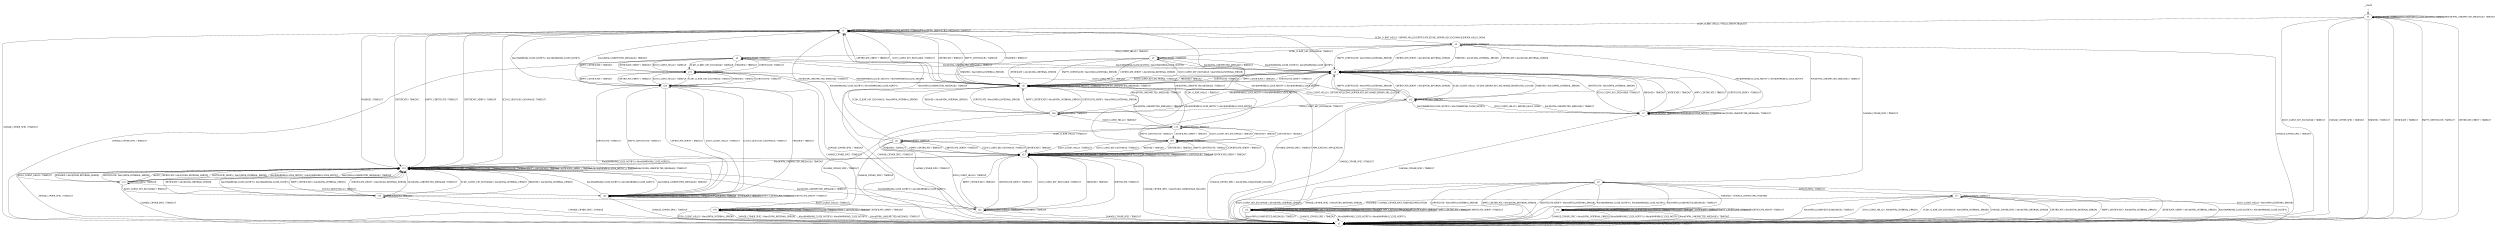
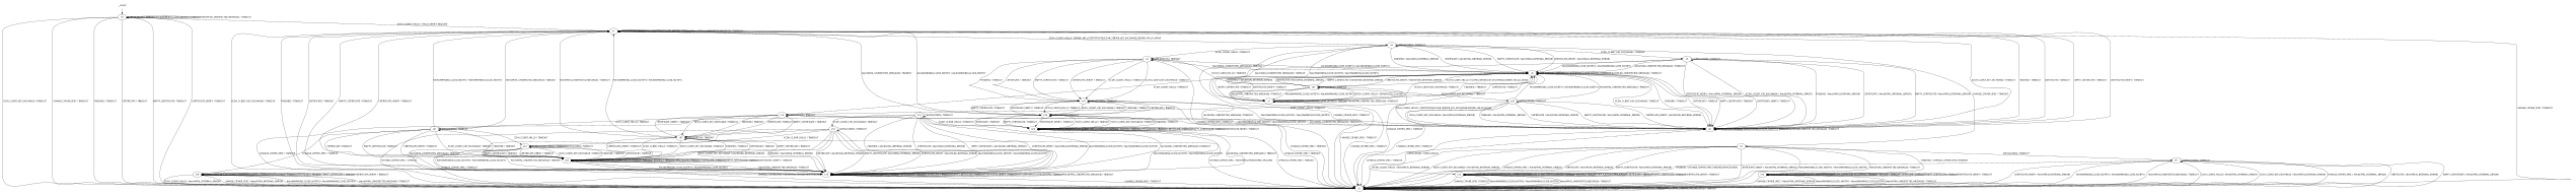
  digraph {
    fontname="Noto Sans"
    node [fontname="Noto Sans"]
    edge [fontname="Noto Sans"]
    n1 [label=s0]
    n2 [label=s1]
    n3 [label=s2]
    n4 [label=s3]
    n5 [label=s13]
    n6 [label=s4]
    n7 [label=s5]
    n8 [label=s6]
    n9 [label=s7]
    n10 [label=s9]
    n11 [label=s14]
    n12 [label=s19]
    n13 [label=s8]
    n14 [label=s15]
    n15 [label=s25]
    n16 [label=s24]
    n17 [label=s12]
    n18 [label=s10]
    n19 [label=s11]
    n20 [label=s87]
    n21 [label=s18]
    n22 [label=s21]
    n23 [label=s26]
    n24 [label=s16]
    n25 [label=s20]
    n26 [label=s22]
    n27 [label=s23]
    __start0 [shape=none]
    n1 -> n1 [label="APPLICATION / TIMEOUT"]
    n1 -> n1 [label="Alert(WARNING,CLOSE_NOTIFY) / TIMEOUT"]
    n1 -> n1 [label="Alert(FATAL,UNEXPECTED_MESSAGE) / TIMEOUT"]
    n1 -> n2 [label="ECDH_CLIENT_HELLO / HELLO_VERIFY_REQUEST"]
    n1 -> n3 [label="ECDH_CLIENT_KEY_EXCHANGE / TIMEOUT"]
    n1 -> n3 [label="CHANGE_CIPHER_SPEC / TIMEOUT"]
    n1 -> n3 [label="FINISHED / TIMEOUT"]
    n1 -> n3 [label="CERTIFICATE / TIMEOUT"]
    n1 -> n3 [label="EMPTY_CERTIFICATE / TIMEOUT"]
    n1 -> n3 [label="CERTIFICATE_VERIFY / TIMEOUT"]
    n2 -> n2 [label="APPLICATION / TIMEOUT"]
    n2 -> n2 [label="Alert(WARNING,CLOSE_NOTIFY) / TIMEOUT"]
    n2 -> n2 [label="Alert(FATAL,UNEXPECTED_MESSAGE) / TIMEOUT"]
    n2 -> n3 [label="CHANGE_CIPHER_SPEC / TIMEOUT"]
    n2 -> n4 [label="ECDH_CLIENT_HELLO / SERVER_HELLO,CERTIFICATE,ECDHE_SERVER_KEY_EXCHANGE,SERVER_HELLO_DONE"]
    n2 -> n5 [label="ECDH_CLIENT_KEY_EXCHANGE / TIMEOUT"]
    n2 -> n5 [label="FINISHED / TIMEOUT"]
    n2 -> n5 [label="CERTIFICATE / TIMEOUT"]
    n2 -> n5 [label="EMPTY_CERTIFICATE / TIMEOUT"]
    n2 -> n5 [label="CERTIFICATE_VERIFY / TIMEOUT"]
    n3 -> n3 [label="ECDH_CLIENT_HELLO / TIMEOUT"]
    n3 -> n3 [label="ECDH_CLIENT_KEY_EXCHANGE / TIMEOUT"]
    n3 -> n3 [label="CHANGE_CIPHER_SPEC / TIMEOUT"]
    n3 -> n3 [label="FINISHED / TIMEOUT"]
    n3 -> n3 [label="APPLICATION / TIMEOUT"]
    n3 -> n3 [label="CERTIFICATE / TIMEOUT"]
    n3 -> n3 [label="EMPTY_CERTIFICATE / TIMEOUT"]
    n3 -> n3 [label="CERTIFICATE_VERIFY / TIMEOUT"]
    n3 -> n3 [label="Alert(WARNING,CLOSE_NOTIFY) / TIMEOUT"]
    n3 -> n3 [label="Alert(FATAL,UNEXPECTED_MESSAGE) / TIMEOUT"]
    n4 -> n3 [label="CHANGE_CIPHER_SPEC / TIMEOUT"]
    n4 -> n4 [label="APPLICATION / TIMEOUT"]
    n4 -> n6 [label="ECDH_CLIENT_HELLO / TIMEOUT"]
    n4 -> n7 [label="ECDH_CLIENT_KEY_EXCHANGE / TIMEOUT"]
    n4 -> n8 [label="FINISHED / Alert(FATAL,INTERNAL_ERROR)"]
    n4 -> n8 [label="CERTIFICATE / Alert(FATAL,INTERNAL_ERROR)"]
    n4 -> n8 [label="EMPTY_CERTIFICATE / Alert(FATAL,INTERNAL_ERROR)"]
    n4 -> n8 [label="CERTIFICATE_VERIFY / Alert(FATAL,INTERNAL_ERROR)"]
    n4 -> n9 [label="Alert(WARNING,CLOSE_NOTIFY) / Alert(WARNING,CLOSE_NOTIFY)"]
    n4 -> n9 [label="Alert(FATAL,UNEXPECTED_MESSAGE) / TIMEOUT"]
    n4 -> n10 [label="CHANGE_CIPHER_SPEC / TIMEOUT"]
    n5 -> n3 [label="CHANGE_CIPHER_SPEC / TIMEOUT"]
    n5 -> n5 [label="ECDH_CLIENT_KEY_EXCHANGE / TIMEOUT"]
    n5 -> n5 [label="FINISHED / TIMEOUT"]
    n5 -> n5 [label="APPLICATION / TIMEOUT"]
    n5 -> n5 [label="CERTIFICATE / TIMEOUT"]
    n5 -> n5 [label="EMPTY_CERTIFICATE / TIMEOUT"]
    n5 -> n5 [label="CERTIFICATE_VERIFY / TIMEOUT"]
    n5 -> n5 [label="Alert(WARNING,CLOSE_NOTIFY) / TIMEOUT"]
    n5 -> n5 [label="Alert(FATAL,UNEXPECTED_MESSAGE) / TIMEOUT"]
-   n5 -> n11 [label="ECDH_CLIENT_HELLO / TIMEOUT"]
    n6 -> n3 [label="CHANGE_CIPHER_SPEC / TIMEOUT"]
    n6 -> n6 [label="APPLICATION / TIMEOUT"]
    n6 -> n8 [label="Alert(WARNING,CLOSE_NOTIFY) / Alert(WARNING,CLOSE_NOTIFY)"]
    n6 -> n8 [label="Alert(FATAL,UNEXPECTED_MESSAGE) / TIMEOUT"]
    n6 -> n12 [label="ECDH_CLIENT_HELLO / TIMEOUT"]
    n6 -> n12 [label="ECDH_CLIENT_KEY_EXCHANGE / TIMEOUT"]
    n6 -> n12 [label="FINISHED / TIMEOUT"]
    n6 -> n12 [label="CERTIFICATE / TIMEOUT"]
    n6 -> n12 [label="EMPTY_CERTIFICATE / TIMEOUT"]
    n6 -> n12 [label="CERTIFICATE_VERIFY / TIMEOUT"]
    n7 -> n7 [label="APPLICATION / TIMEOUT"]
    n7 -> n8 [label="Alert(WARNING,CLOSE_NOTIFY) / Alert(WARNING,CLOSE_NOTIFY)"]
    n7 -> n8 [label="Alert(FATAL,UNEXPECTED_MESSAGE) / TIMEOUT"]
    n7 -> n13 [label="ECDH_CLIENT_KEY_EXCHANGE / Alert(FATAL,INTERNAL_ERROR)"]
    n7 -> n13 [label="FINISHED / Alert(FATAL,INTERNAL_ERROR)"]
    n7 -> n13 [label="CERTIFICATE / Alert(FATAL,INTERNAL_ERROR)"]
    n7 -> n13 [label="EMPTY_CERTIFICATE / Alert(FATAL,INTERNAL_ERROR)"]
    n7 -> n13 [label="CERTIFICATE_VERIFY / Alert(FATAL,INTERNAL_ERROR)"]
    n7 -> n14 [label="ECDH_CLIENT_HELLO / TIMEOUT"]
    n8 -> n3 [label="CHANGE_CIPHER_SPEC / TIMEOUT"]
    n8 -> n8 [label="APPLICATION / TIMEOUT"]
    n8 -> n8 [label="Alert(WARNING,CLOSE_NOTIFY) / TIMEOUT"]
    n8 -> n8 [label="Alert(FATAL,UNEXPECTED_MESSAGE) / TIMEOUT"]
    n8 -> n13 [label="ECDH_CLIENT_KEY_EXCHANGE / TIMEOUT"]
    n8 -> n13 [label="FINISHED / TIMEOUT"]
    n8 -> n13 [label="CERTIFICATE / TIMEOUT"]
    n8 -> n13 [label="EMPTY_CERTIFICATE / TIMEOUT"]
    n8 -> n13 [label="CERTIFICATE_VERIFY / TIMEOUT"]
    n8 -> n15 [label="ECDH_CLIENT_HELLO / ECDHE_SERVER_KEY_EXCHANGE,SERVER_HELLO_DONE"]
    n9 -> n3 [label="CHANGE_CIPHER_SPEC / TIMEOUT"]
    n9 -> n8 [label="ECDH_CLIENT_KEY_EXCHANGE / TIMEOUT"]
    n9 -> n8 [label="FINISHED / TIMEOUT"]
    n9 -> n8 [label="CERTIFICATE / TIMEOUT"]
    n9 -> n8 [label="EMPTY_CERTIFICATE / TIMEOUT"]
    n9 -> n8 [label="CERTIFICATE_VERIFY / TIMEOUT"]
    n9 -> n9 [label="APPLICATION / TIMEOUT"]
    n9 -> n9 [label="Alert(WARNING,CLOSE_NOTIFY) / TIMEOUT"]
    n9 -> n9 [label="Alert(FATAL,UNEXPECTED_MESSAGE) / TIMEOUT"]
    n9 -> n15 [label="ECDH_CLIENT_HELLO / SERVER_HELLO_DONE"]
    n10 -> n3 [label="ECDH_CLIENT_HELLO / Alert(FATAL,INTERNAL_ERROR)"]
    n10 -> n3 [label="ECDH_CLIENT_KEY_EXCHANGE / Alert(FATAL,INTERNAL_ERROR)"]
    n10 -> n3 [label="CHANGE_CIPHER_SPEC / Alert(FATAL,INTERNAL_ERROR)"]
    n10 -> n3 [label="CERTIFICATE / Alert(FATAL,INTERNAL_ERROR)"]
    n10 -> n3 [label="EMPTY_CERTIFICATE / Alert(FATAL,INTERNAL_ERROR)"]
    n10 -> n3 [label="CERTIFICATE_VERIFY / Alert(FATAL,INTERNAL_ERROR)"]
    n10 -> n3 [label="Alert(WARNING,CLOSE_NOTIFY) / Alert(WARNING,CLOSE_NOTIFY)"]
    n10 -> n3 [label="Alert(FATAL,UNEXPECTED_MESSAGE) / TIMEOUT"]
    n10 -> n18 [label="FINISHED / CHANGE_CIPHER_SPEC,FINISHED"]
    n10 -> n19 [label="APPLICATION / TIMEOUT"]
    n11 -> n3 [label="CHANGE_CIPHER_SPEC / TIMEOUT"]
    n11 -> n5 [label="FINISHED / Alert(FATAL,INTERNAL_ERROR)"]
    n11 -> n5 [label="CERTIFICATE / Alert(FATAL,INTERNAL_ERROR)"]
    n11 -> n5 [label="EMPTY_CERTIFICATE / Alert(FATAL,INTERNAL_ERROR)"]
    n11 -> n5 [label="CERTIFICATE_VERIFY / Alert(FATAL,INTERNAL_ERROR)"]
    n11 -> n5 [label="Alert(WARNING,CLOSE_NOTIFY) / Alert(WARNING,CLOSE_NOTIFY)"]
    n11 -> n5 [label="Alert(FATAL,UNEXPECTED_MESSAGE) / TIMEOUT"]
    n11 -> n11 [label="APPLICATION / TIMEOUT"]
    n11 -> n24 [label="ECDH_CLIENT_KEY_EXCHANGE / TIMEOUT"]
    n11 -> n25 [label="ECDH_CLIENT_HELLO / TIMEOUT"]
    n12 -> n3 [label="CHANGE_CIPHER_SPEC / TIMEOUT"]
    n12 -> n12 [label="APPLICATION / TIMEOUT"]
    n12 -> n13 [label="Alert(WARNING,CLOSE_NOTIFY) / Alert(WARNING,CLOSE_NOTIFY)"]
    n12 -> n13 [label="Alert(FATAL,UNEXPECTED_MESSAGE) / TIMEOUT"]
    n12 -> n16 [label="ECDH_CLIENT_HELLO / TIMEOUT"]
    n12 -> n16 [label="ECDH_CLIENT_KEY_EXCHANGE / TIMEOUT"]
    n12 -> n16 [label="FINISHED / TIMEOUT"]
    n12 -> n16 [label="CERTIFICATE / TIMEOUT"]
    n12 -> n16 [label="EMPTY_CERTIFICATE / TIMEOUT"]
    n12 -> n16 [label="CERTIFICATE_VERIFY / TIMEOUT"]
    n13 -> n2 [label="ECDH_CLIENT_KEY_EXCHANGE / TIMEOUT"]
    n13 -> n2 [label="FINISHED / TIMEOUT"]
    n13 -> n2 [label="CERTIFICATE / TIMEOUT"]
    n13 -> n2 [label="EMPTY_CERTIFICATE / TIMEOUT"]
    n13 -> n2 [label="CERTIFICATE_VERIFY / TIMEOUT"]
    n13 -> n3 [label="CHANGE_CIPHER_SPEC / TIMEOUT"]
    n13 -> n13 [label="APPLICATION / TIMEOUT"]
    n13 -> n13 [label="Alert(WARNING,CLOSE_NOTIFY) / TIMEOUT"]
    n13 -> n13 [label="Alert(FATAL,UNEXPECTED_MESSAGE) / TIMEOUT"]
-   n13 -> n15 [label="ECDH_CLIENT_HELLO / CERTIFICATE,ECDHE_SERVER_KEY_EXCHANGE,SERVER_HELLO_DONE"]
+   n15 -> n13 [label="ECDH_CLIENT_HELLO / CERTIFICATE,ECDHE_SERVER_KEY_EXCHANGE,SERVER_HELLO_DONE"]
    n13 -> n17 [label="APPLICATION / APPLICATION"]
    n14 -> n13 [label="Alert(WARNING,CLOSE_NOTIFY) / Alert(WARNING,CLOSE_NOTIFY)"]
    n14 -> n13 [label="Alert(FATAL,UNEXPECTED_MESSAGE) / TIMEOUT"]
    n14 -> n14 [label="APPLICATION / TIMEOUT"]
    n14 -> n20 [label="ECDH_CLIENT_KEY_EXCHANGE / TIMEOUT"]
    n14 -> n20 [label="FINISHED / TIMEOUT"]
    n14 -> n20 [label="CERTIFICATE / TIMEOUT"]
    n14 -> n20 [label="EMPTY_CERTIFICATE / TIMEOUT"]
    n14 -> n20 [label="CERTIFICATE_VERIFY / TIMEOUT"]
-   n14 -> n21 [label="CHANGE_CIPHER_SPEC / TIMEOUT"]
    n14 -> n22 [label="ECDH_CLIENT_HELLO / TIMEOUT"]
    n15 -> n3 [label="CHANGE_CIPHER_SPEC / TIMEOUT"]
    n15 -> n6 [label="ECDH_CLIENT_HELLO / TIMEOUT"]
    n15 -> n8 [label="FINISHED / Alert(FATAL,INTERNAL_ERROR)"]
    n15 -> n8 [label="CERTIFICATE / Alert(FATAL,INTERNAL_ERROR)"]
    n15 -> n8 [label="EMPTY_CERTIFICATE / Alert(FATAL,INTERNAL_ERROR)"]
    n15 -> n8 [label="CERTIFICATE_VERIFY / Alert(FATAL,INTERNAL_ERROR)"]
    n15 -> n9 [label="Alert(WARNING,CLOSE_NOTIFY) / Alert(WARNING,CLOSE_NOTIFY)"]
    n15 -> n9 [label="Alert(FATAL,UNEXPECTED_MESSAGE) / TIMEOUT"]
    n15 -> n15 [label="APPLICATION / TIMEOUT"]
    n15 -> n23 [label="ECDH_CLIENT_KEY_EXCHANGE / TIMEOUT"]
    n16 -> n2 [label="Alert(WARNING,CLOSE_NOTIFY) / Alert(WARNING,CLOSE_NOTIFY)"]
    n16 -> n2 [label="Alert(FATAL,UNEXPECTED_MESSAGE) / TIMEOUT"]
    n16 -> n3 [label="CHANGE_CIPHER_SPEC / TIMEOUT"]
    n16 -> n16 [label="APPLICATION / TIMEOUT"]
    n16 -> n25 [label="ECDH_CLIENT_HELLO / TIMEOUT"]
    n16 -> n25 [label="ECDH_CLIENT_KEY_EXCHANGE / TIMEOUT"]
    n16 -> n25 [label="FINISHED / TIMEOUT"]
    n16 -> n25 [label="CERTIFICATE / TIMEOUT"]
    n16 -> n25 [label="EMPTY_CERTIFICATE / TIMEOUT"]
    n16 -> n25 [label="CERTIFICATE_VERIFY / TIMEOUT"]
    n17 -> n3 [label="CHANGE_CIPHER_SPEC / TIMEOUT"]
    n17 -> n3 [label="Alert(WARNING,CLOSE_NOTIFY) / Alert(WARNING,CLOSE_NOTIFY)"]
    n17 -> n3 [label="Alert(FATAL,UNEXPECTED_MESSAGE) / TIMEOUT"]
    n17 -> n17 [label="ECDH_CLIENT_HELLO / Alert(WARNING,NO_RENEGOTIATION)"]
    n17 -> n17 [label="ECDH_CLIENT_KEY_EXCHANGE / TIMEOUT"]
    n17 -> n17 [label="FINISHED / TIMEOUT"]
    n17 -> n17 [label="APPLICATION / APPLICATION"]
    n17 -> n17 [label="CERTIFICATE / TIMEOUT"]
    n17 -> n17 [label="EMPTY_CERTIFICATE / TIMEOUT"]
    n17 -> n17 [label="CERTIFICATE_VERIFY / TIMEOUT"]
    n18 -> n3 [label="CHANGE_CIPHER_SPEC / Alert(FATAL,INTERNAL_ERROR)"]
    n18 -> n3 [label="Alert(WARNING,CLOSE_NOTIFY) / Alert(WARNING,CLOSE_NOTIFY)"]
    n18 -> n3 [label="Alert(FATAL,UNEXPECTED_MESSAGE) / TIMEOUT"]
    n18 -> n18 [label="ECDH_CLIENT_HELLO / Alert(WARNING,NO_RENEGOTIATION)"]
    n18 -> n18 [label="ECDH_CLIENT_KEY_EXCHANGE / TIMEOUT"]
    n18 -> n18 [label="FINISHED / TIMEOUT"]
    n18 -> n18 [label="CERTIFICATE / TIMEOUT"]
    n18 -> n18 [label="EMPTY_CERTIFICATE / TIMEOUT"]
    n18 -> n18 [label="CERTIFICATE_VERIFY / TIMEOUT"]
    n19 -> n3 [label="ECDH_CLIENT_HELLO / Alert(FATAL,INTERNAL_ERROR)"]
    n19 -> n3 [label="ECDH_CLIENT_KEY_EXCHANGE / Alert(FATAL,INTERNAL_ERROR)"]
    n19 -> n3 [label="CHANGE_CIPHER_SPEC / Alert(FATAL,INTERNAL_ERROR)"]
    n19 -> n3 [label="CERTIFICATE / Alert(FATAL,INTERNAL_ERROR)"]
    n19 -> n3 [label="EMPTY_CERTIFICATE / Alert(FATAL,INTERNAL_ERROR)"]
    n19 -> n3 [label="CERTIFICATE_VERIFY / Alert(FATAL,INTERNAL_ERROR)"]
    n19 -> n3 [label="Alert(WARNING,CLOSE_NOTIFY) / Alert(WARNING,CLOSE_NOTIFY)"]
    n19 -> n3 [label="Alert(FATAL,UNEXPECTED_MESSAGE) / TIMEOUT"]
    n19 -> n17 [label="FINISHED / CHANGE_CIPHER_SPEC,FINISHED,APPLICATION"]
    n19 -> n19 [label="APPLICATION / TIMEOUT"]
    n20 -> n2 [label="Alert(WARNING,CLOSE_NOTIFY) / Alert(WARNING,CLOSE_NOTIFY)"]
    n20 -> n2 [label="Alert(FATAL,UNEXPECTED_MESSAGE) / TIMEOUT"]
    n20 -> n3 [label="CHANGE_CIPHER_SPEC / Alert(FATAL,HANDSHAKE_FAILURE)"]
    n20 -> n20 [label="APPLICATION / TIMEOUT"]
    n20 -> n27 [label="ECDH_CLIENT_HELLO / TIMEOUT"]
    n20 -> n27 [label="ECDH_CLIENT_KEY_EXCHANGE / TIMEOUT"]
    n20 -> n27 [label="FINISHED / TIMEOUT"]
    n20 -> n27 [label="CERTIFICATE / TIMEOUT"]
    n20 -> n27 [label="EMPTY_CERTIFICATE / TIMEOUT"]
    n20 -> n27 [label="CERTIFICATE_VERIFY / TIMEOUT"]
    n21 -> n3 [label="ECDH_CLIENT_HELLO / Alert(FATAL,INTERNAL_ERROR)"]
    n21 -> n3 [label="CHANGE_CIPHER_SPEC / Alert(FATAL,INTERNAL_ERROR)"]
    n21 -> n3 [label="Alert(WARNING,CLOSE_NOTIFY) / Alert(WARNING,CLOSE_NOTIFY)"]
    n21 -> n3 [label="Alert(FATAL,UNEXPECTED_MESSAGE) / TIMEOUT"]
    n21 -> n21 [label="ECDH_CLIENT_KEY_EXCHANGE / TIMEOUT"]
    n21 -> n21 [label="FINISHED / TIMEOUT"]
    n21 -> n21 [label="APPLICATION / TIMEOUT"]
    n21 -> n21 [label="CERTIFICATE / TIMEOUT"]
    n21 -> n21 [label="EMPTY_CERTIFICATE / TIMEOUT"]
    n21 -> n21 [label="CERTIFICATE_VERIFY / TIMEOUT"]
    n22 -> n2 [label="Alert(WARNING,CLOSE_NOTIFY) / Alert(WARNING,CLOSE_NOTIFY)"]
    n22 -> n2 [label="Alert(FATAL,UNEXPECTED_MESSAGE) / TIMEOUT"]
    n22 -> n21 [label="CHANGE_CIPHER_SPEC / TIMEOUT"]
    n22 -> n22 [label="APPLICATION / TIMEOUT"]
    n22 -> n26 [label="ECDH_CLIENT_HELLO / TIMEOUT"]
    n22 -> n27 [label="ECDH_CLIENT_KEY_EXCHANGE / TIMEOUT"]
    n22 -> n27 [label="FINISHED / TIMEOUT"]
    n22 -> n27 [label="CERTIFICATE / TIMEOUT"]
    n22 -> n27 [label="EMPTY_CERTIFICATE / TIMEOUT"]
    n22 -> n27 [label="CERTIFICATE_VERIFY / TIMEOUT"]
    n23 -> n3 [label="CHANGE_CIPHER_SPEC / TIMEOUT"]
    n23 -> n8 [label="Alert(WARNING,CLOSE_NOTIFY) / Alert(WARNING,CLOSE_NOTIFY)"]
    n23 -> n8 [label="Alert(FATAL,UNEXPECTED_MESSAGE) / TIMEOUT"]
    n23 -> n13 [label="ECDH_CLIENT_KEY_EXCHANGE / Alert(FATAL,INTERNAL_ERROR)"]
    n23 -> n13 [label="FINISHED / Alert(FATAL,INTERNAL_ERROR)"]
    n23 -> n13 [label="CERTIFICATE / Alert(FATAL,INTERNAL_ERROR)"]
    n23 -> n13 [label="EMPTY_CERTIFICATE / Alert(FATAL,INTERNAL_ERROR)"]
    n23 -> n13 [label="CERTIFICATE_VERIFY / Alert(FATAL,INTERNAL_ERROR)"]
    n23 -> n14 [label="ECDH_CLIENT_HELLO / TIMEOUT"]
    n23 -> n23 [label="APPLICATION / TIMEOUT"]
    n24 -> n3 [label="CHANGE_CIPHER_SPEC / CHANGE"]
    n24 -> n5 [label="ECDH_CLIENT_KEY_EXCHANGE / Alert(FATAL,INTERNAL_ERROR)"]
    n24 -> n5 [label="FINISHED / Alert(FATAL,INTERNAL_ERROR)"]
    n24 -> n5 [label="CERTIFICATE / Alert(FATAL,INTERNAL_ERROR)"]
    n24 -> n5 [label="EMPTY_CERTIFICATE / Alert(FATAL,INTERNAL_ERROR)"]
    n24 -> n5 [label="CERTIFICATE_VERIFY / Alert(FATAL,INTERNAL_ERROR)"]
    n24 -> n5 [label="Alert(WARNING,CLOSE_NOTIFY) / Alert(WARNING,CLOSE_NOTIFY)"]
    n24 -> n5 [label="Alert(FATAL,UNEXPECTED_MESSAGE) / TIMEOUT"]
    n24 -> n24 [label="APPLICATION / TIMEOUT"]
    n24 -> n26 [label="ECDH_CLIENT_HELLO / TIMEOUT"]
    n25 -> n3 [label="CHANGE_CIPHER_SPEC / TIMEOUT"]
    n25 -> n5 [label="Alert(WARNING,CLOSE_NOTIFY) / Alert(WARNING,CLOSE_NOTIFY)"]
    n25 -> n5 [label="Alert(FATAL,UNEXPECTED_MESSAGE) / TIMEOUT"]
    n25 -> n25 [label="ECDH_CLIENT_HELLO / TIMEOUT"]
    n25 -> n25 [label="ECDH_CLIENT_KEY_EXCHANGE / TIMEOUT"]
    n25 -> n25 [label="FINISHED / TIMEOUT"]
    n25 -> n25 [label="APPLICATION / TIMEOUT"]
    n25 -> n25 [label="CERTIFICATE / TIMEOUT"]
    n25 -> n25 [label="EMPTY_CERTIFICATE / TIMEOUT"]
    n25 -> n25 [label="CERTIFICATE_VERIFY / TIMEOUT"]
    n26 -> n3 [label="CHANGE_CIPHER_SPEC / TIMEOUT"]
    n26 -> n5 [label="Alert(WARNING,CLOSE_NOTIFY) / Alert(WARNING,CLOSE_NOTIFY)"]
    n26 -> n5 [label="Alert(FATAL,UNEXPECTED_MESSAGE) / TIMEOUT"]
    n26 -> n26 [label="ECDH_CLIENT_HELLO / TIMEOUT"]
    n26 -> n26 [label="APPLICATION / TIMEOUT"]
    n26 -> n27 [label="ECDH_CLIENT_KEY_EXCHANGE / TIMEOUT"]
    n26 -> n27 [label="FINISHED / TIMEOUT"]
    n26 -> n27 [label="CERTIFICATE / TIMEOUT"]
    n26 -> n27 [label="EMPTY_CERTIFICATE / TIMEOUT"]
    n26 -> n27 [label="CERTIFICATE_VERIFY / TIMEOUT"]
    n27 -> n3 [label="CHANGE_CIPHER_SPEC / Alert(FATAL,HANDSHAKE_FAILURE)"]
    n27 -> n5 [label="Alert(WARNING,CLOSE_NOTIFY) / Alert(WARNING,CLOSE_NOTIFY)"]
    n27 -> n5 [label="Alert(FATAL,UNEXPECTED_MESSAGE) / TIMEOUT"]
    n27 -> n27 [label="ECDH_CLIENT_HELLO / TIMEOUT"]
    n27 -> n27 [label="ECDH_CLIENT_KEY_EXCHANGE / TIMEOUT"]
    n27 -> n27 [label="FINISHED / TIMEOUT"]
    n27 -> n27 [label="APPLICATION / TIMEOUT"]
    n27 -> n27 [label="CERTIFICATE / TIMEOUT"]
    n27 -> n27 [label="EMPTY_CERTIFICATE / TIMEOUT"]
    n27 -> n27 [label="CERTIFICATE_VERIFY / TIMEOUT"]
    __start0 -> n1
  }
